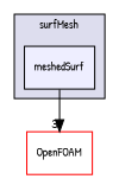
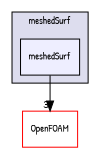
  digraph {
    compound=true
    fontname="Patrick Hand"
    node [fontname="Patrick Hand" fontsize=10 shape=box]
    n1 [fillcolor="#eeeeff" label=meshedSurf pencolor=black style=filled]
    n2 [color=red label=OpenFOAM]
    subgraph cluster_1 {
      bgcolor="#ddddee"
      fontsize=10
-     label=surfMesh
+     label=meshedSurf
      pencolor=black
      n1
    }
    n1 -> n2 [headlabel=3 labeldistance=1.5 labelfontname=Helvetica labelfontsize=10 fontname="Patrick Hand"]
  }
